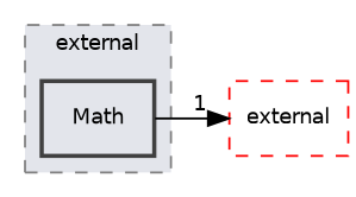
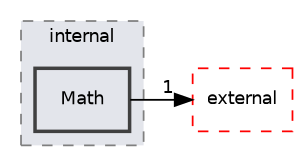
  digraph {
    compound=true
    rankdir=LR
    node [fillcolor="#e3e5eb" fontname=Helvetica fontsize=10 shape=box]
    n1 [color=grey25 label=Math style="filled,bold,"]
    n2 [color=red label=external style="dashed,"]
    subgraph cluster_1 {
      bgcolor="#e3e5eb"
      fontname=Helvetica
      fontsize=10
-     label=external
+     label=internal
      pencolor=grey50
      style="filled,dashed,"
      n1
    }
    n1 -> n2 [fontname=Helvetica fontsize=10 headlabel=1 labeldistance=1.5 labelfontname=Helvetica labelfontsize=10]
  }
